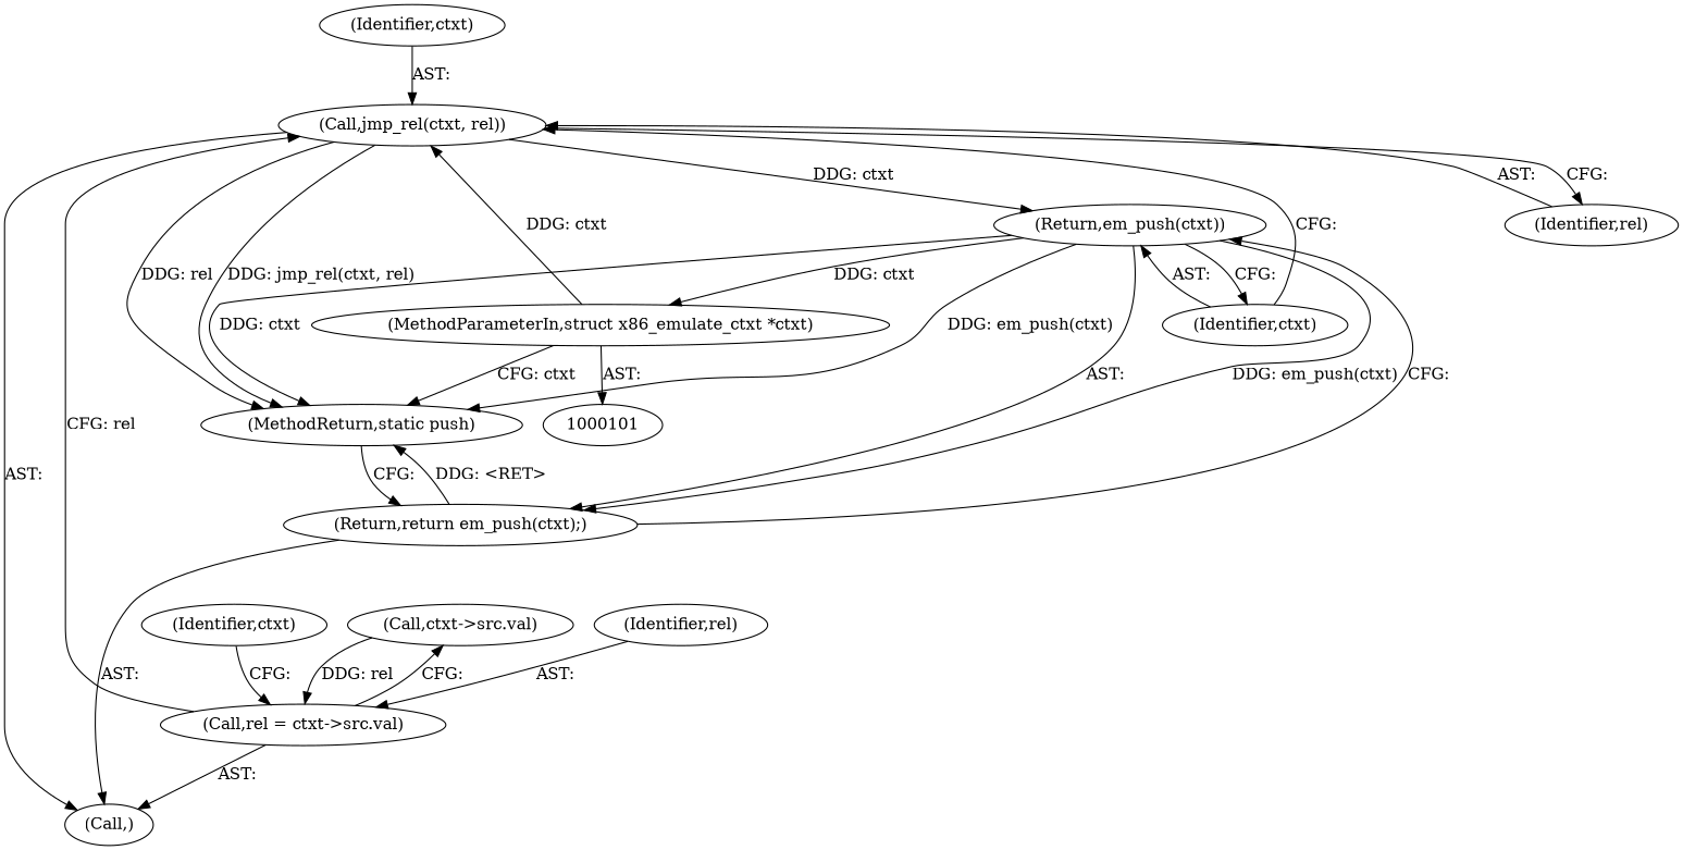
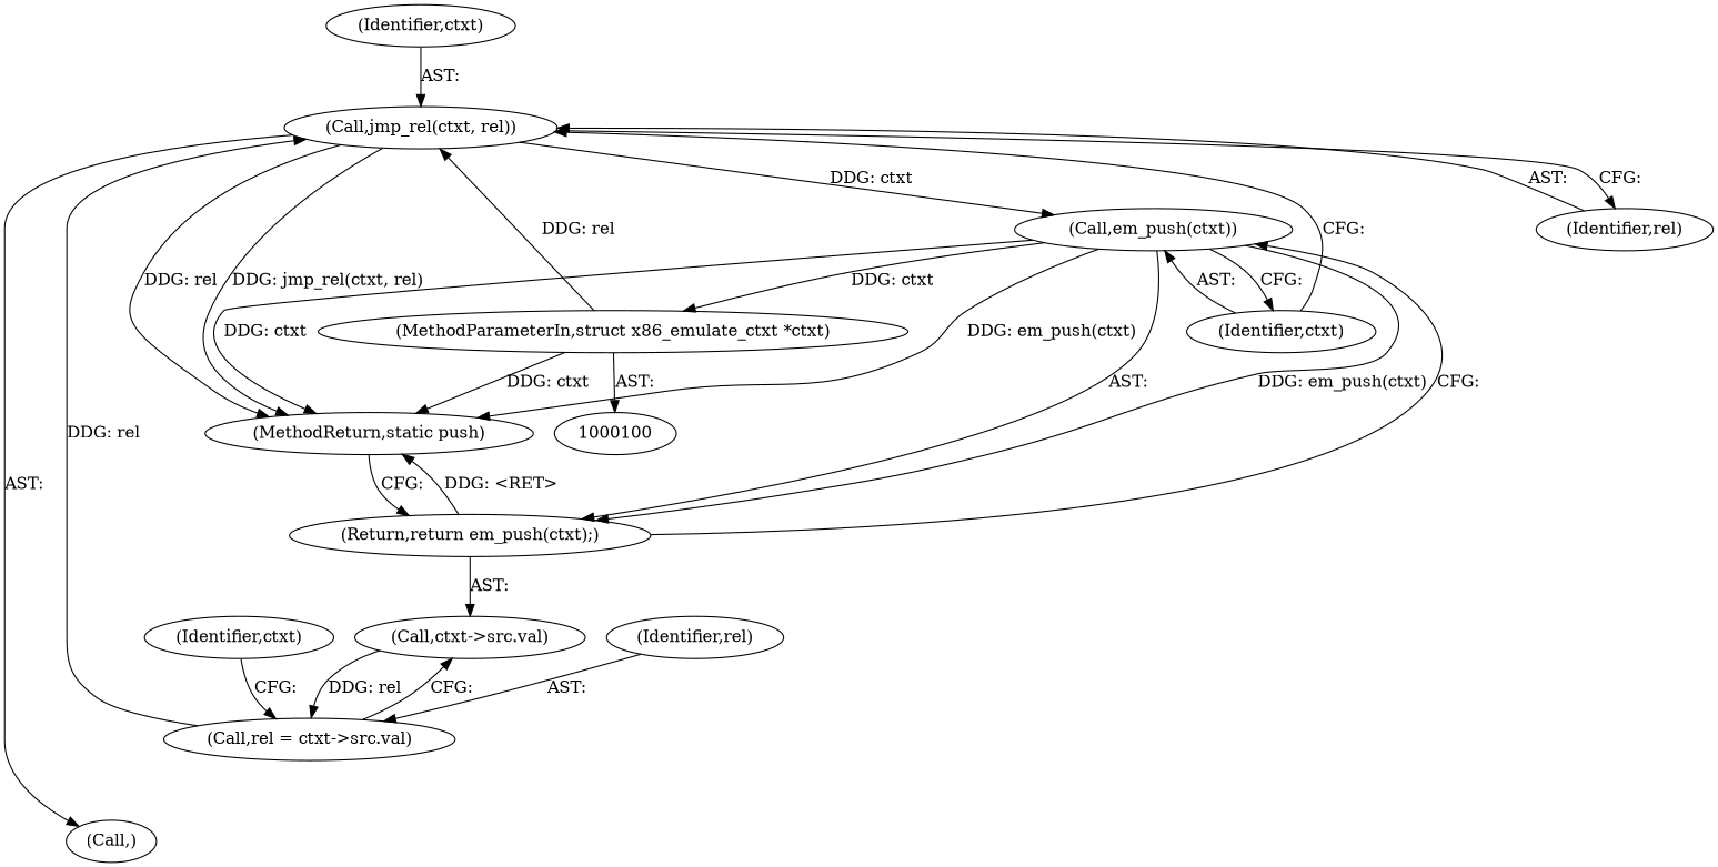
  digraph {
    n1 [label="(Call,jmp_rel(ctxt, rel))"]
-   n2 [label="(Return,em_push(ctxt))"]
+   n2 [label="(Call,em_push(ctxt))"]
    n3 [label="(Identifier,rel)"]
    n4 [label="(MethodReturn,static push)"]
    n5 [label="(Call,)"]
    n6 [label="(MethodParameterIn,struct x86_emulate_ctxt *ctxt)"]
    n7 [label="(Return,return em_push(ctxt);)"]
    n8 [label="(Identifier,ctxt)"]
-   1000100 [label=1000101]
+   1000100
    n10 [label="(Call,rel = ctxt->src.val)"]
    n11 [label="(Call,ctxt->src.val)"]
    n12 [label="(Identifier,ctxt)"]
    n13 [label="(Identifier,rel)"]
    n14 [label="(Identifier,ctxt)"]
    n1 -> n2 [label="DDG: ctxt"]
    n1 -> n3 [label="CFG: "]
    n1 -> n4 [label="DDG: jmp_rel(ctxt, rel)"]
    n1 -> n4 [label="DDG: rel"]
    n1 -> n5 [label="AST: "]
    n2 -> n4 [label="DDG: em_push(ctxt)"]
    n2 -> n4 [label="DDG: ctxt"]
    n2 -> n6 [label="DDG: ctxt"]
    n2 -> n7 [label="AST: "]
    n2 -> n7 [label="DDG: em_push(ctxt)"]
    n2 -> n8 [label="CFG: "]
    n3 -> n1 [label="AST: "]
    n4 -> n7 [label="CFG: "]
-   n6 -> n1 [label="DDG: ctxt"]
-   n6 -> n4 [label="CFG: ctxt"]
+   n6 -> n1 [label="DDG: rel"]
+   n6 -> n4 [label="DDG: ctxt"]
    n6 -> 1000100 [label="AST: "]
    n7 -> n2 [label="CFG: "]
    n7 -> n4 [label="DDG: <RET>"]
-   n7 -> n5 [label="AST: "]
+   n7 -> n11 [label="AST: "]
    n8 -> n1 [label="CFG: "]
    n8 -> n2 [label="AST: "]
-   n10 -> n1 [label="CFG: rel"]
-   n10 -> n5 [label="AST: "]
+   n10 -> n1 [label="DDG: rel"]
    n10 -> n11 [label="CFG: "]
    n11 -> n10 [label="DDG: rel"]
    n12 -> n10 [label="CFG: "]
    n13 -> n10 [label="AST: "]
    n14 -> n1 [label="AST: "]
  }
